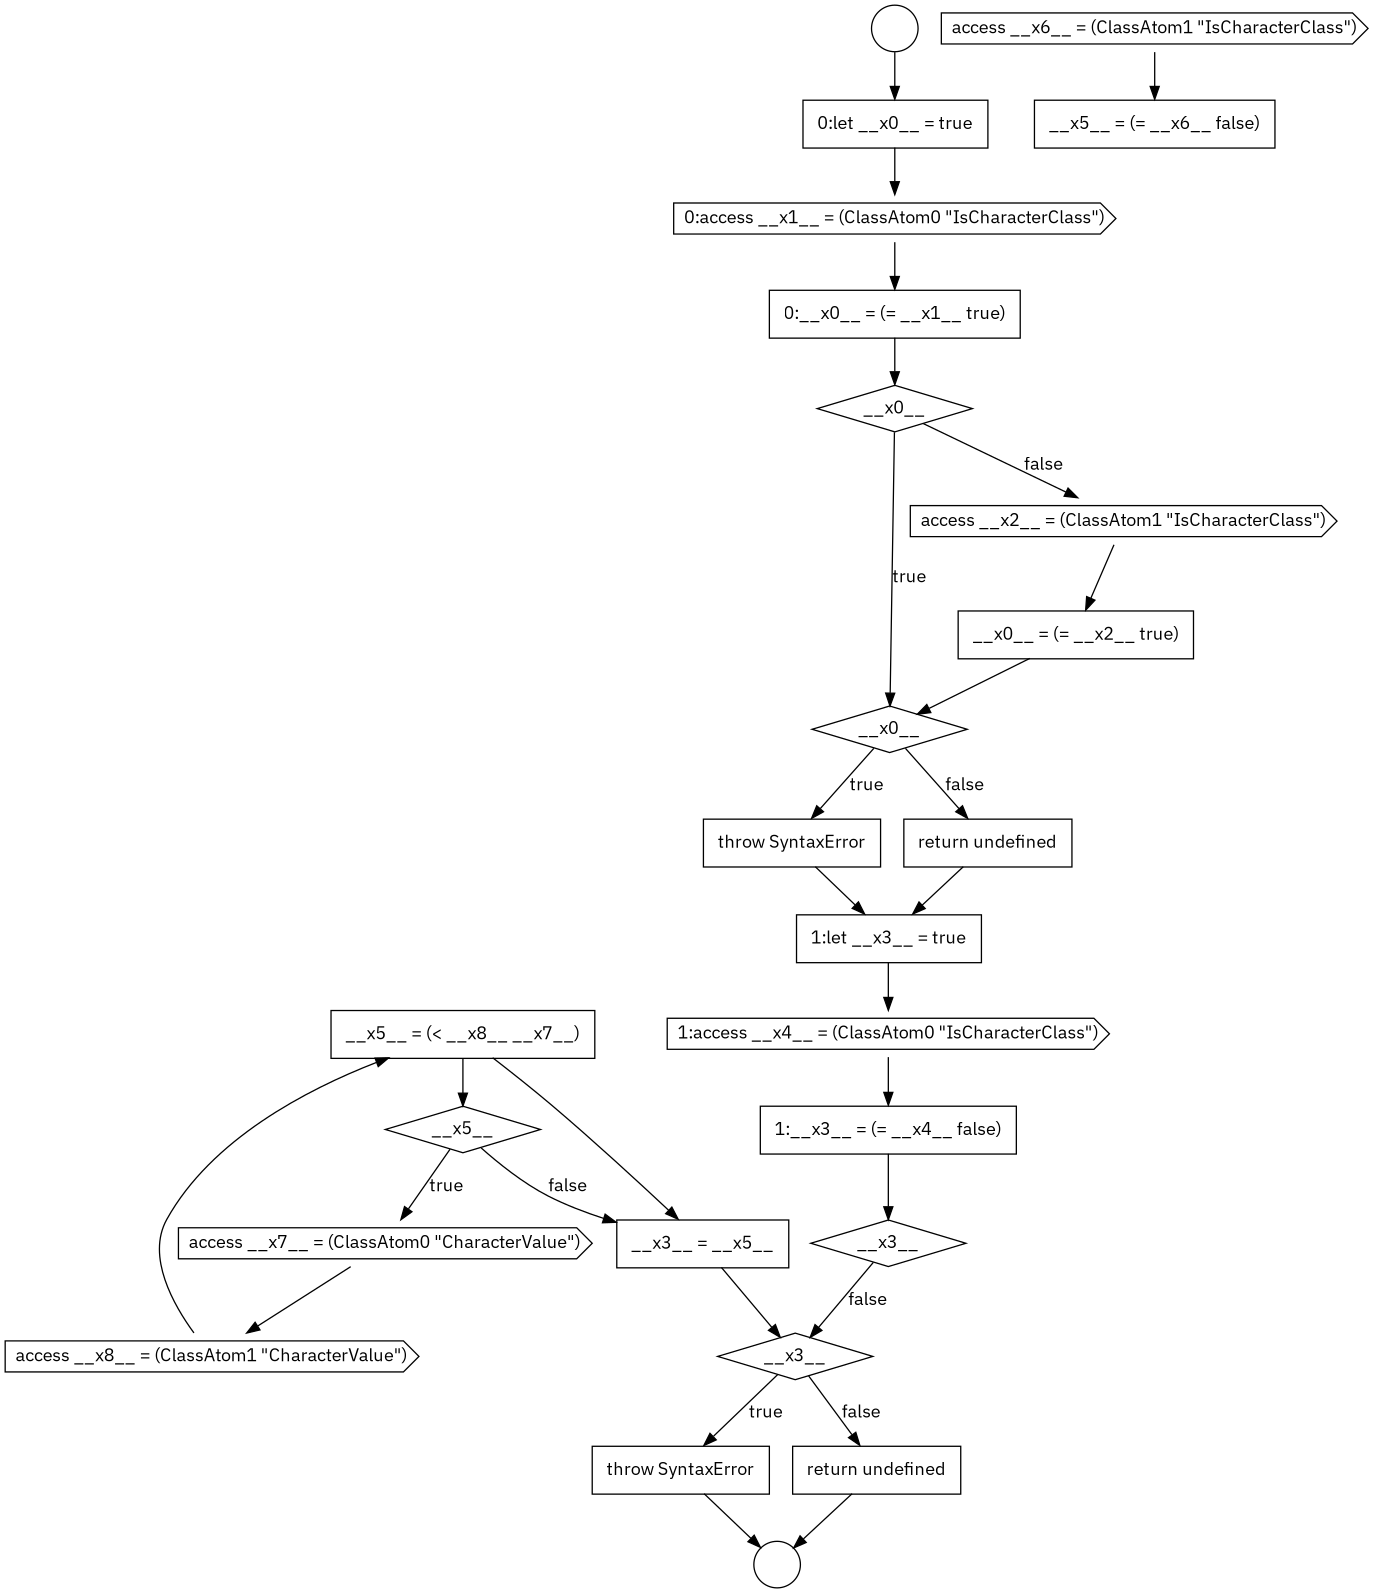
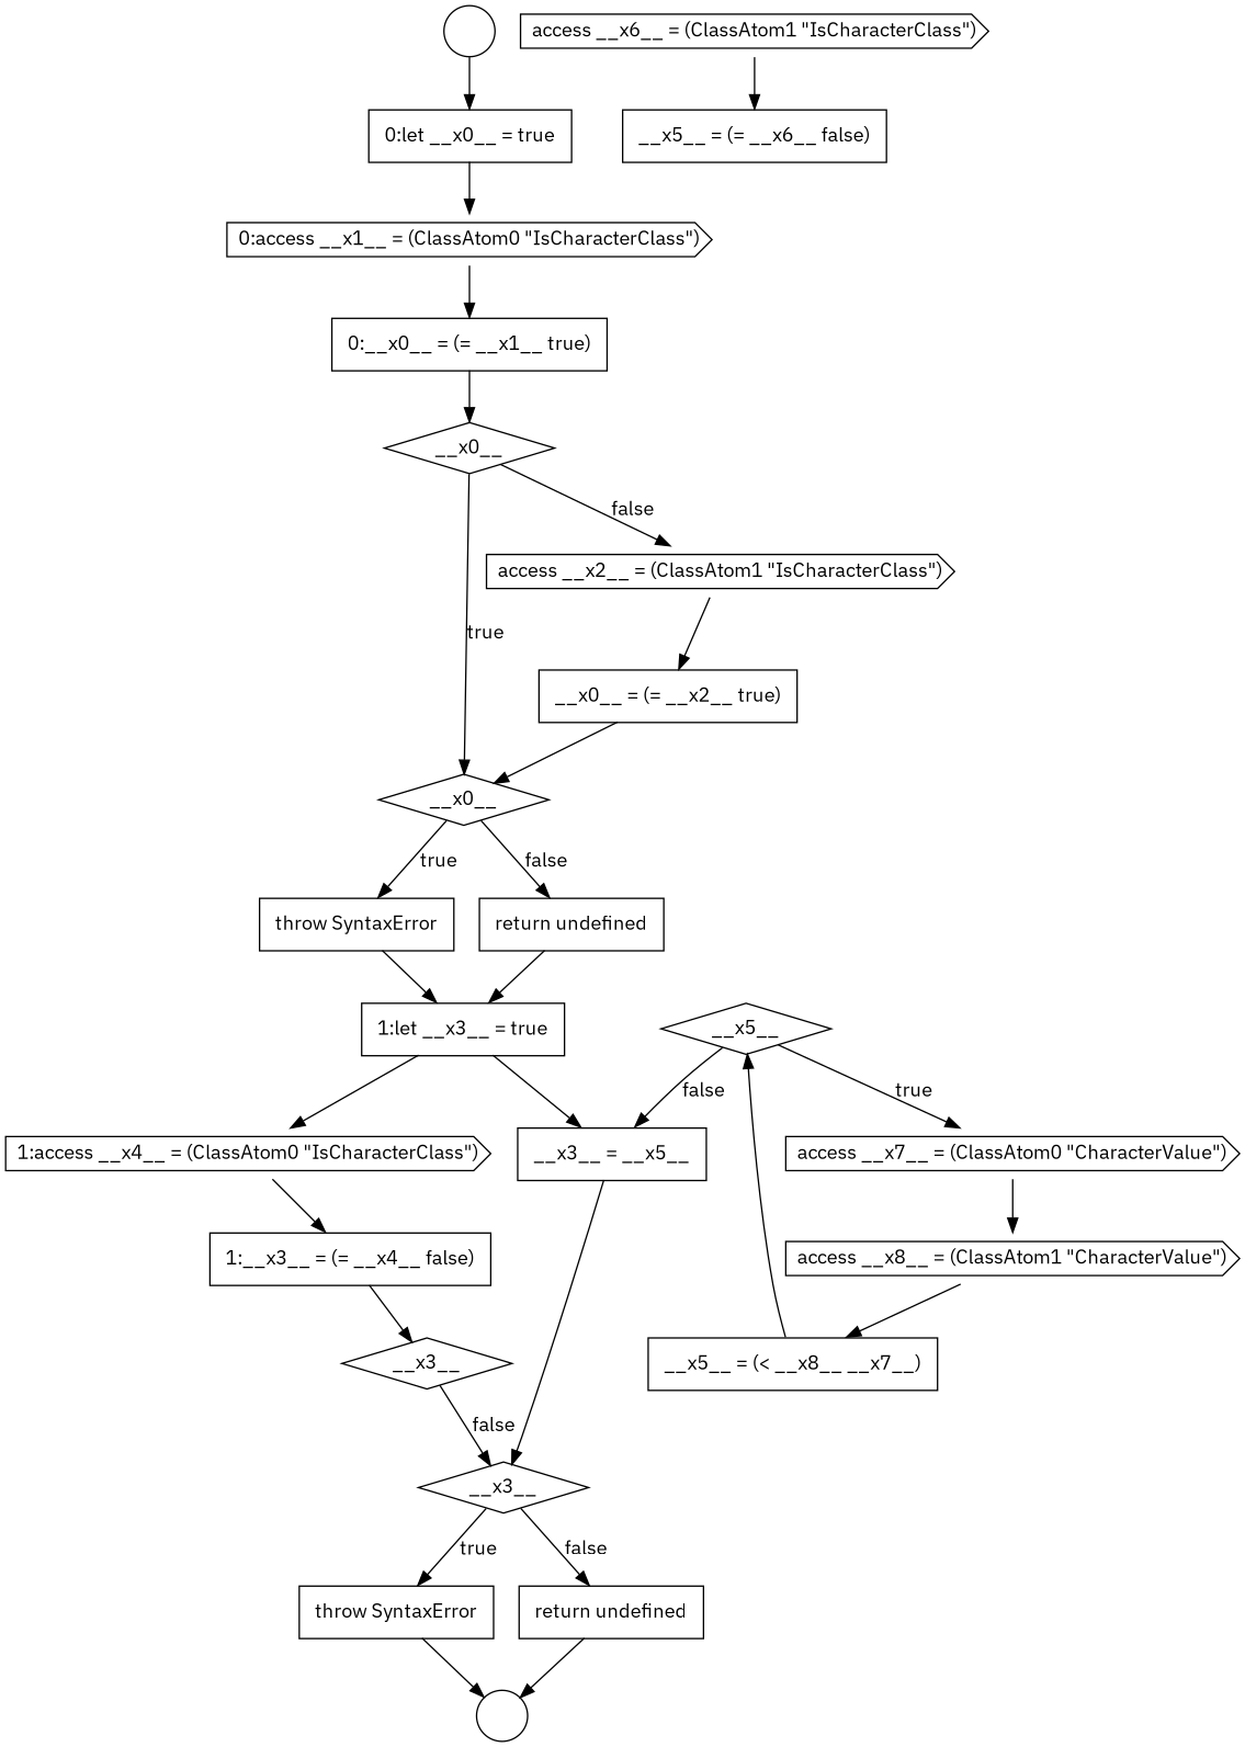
  digraph {
    fontname="IBM Plex Sans"
    node [color=black fillcolor=white fontname="IBM Plex Sans" shape=none style=filled]
    edge [color=black fontname="IBM Plex Sans"]
    n1 [label=<<font color="black">1:access __x4__ = (ClassAtom0 &quot;IsCharacterClass&quot;)</font>> shape=cds]
    n2 [label=<<font color="black">     <table border="0" cellborder="1" cellspacing="0" cellpadding="10">       <tr><td align="left">1:__x3__ = (= __x4__ false)</td></tr>     </table>   </font>> margin=0]
    n3 [label=<<font color="black">__x3__</font>> shape=diamond]
    n4 [label=<<font color="black">__x0__</font>> shape=diamond]
    n5 [label=<<font color="black">     <table border="0" cellborder="1" cellspacing="0" cellpadding="10">       <tr><td align="left">throw SyntaxError</td></tr>     </table>   </font>> margin=0]
    n6 [label=<<font color="black">     <table border="0" cellborder="1" cellspacing="0" cellpadding="10">       <tr><td align="left">return undefined</td></tr>     </table>   </font>> margin=0]
    n7 [label=<<font color="black">     <table border="0" cellborder="1" cellspacing="0" cellpadding="10">       <tr><td align="left">1:let __x3__ = true</td></tr>     </table>   </font>> margin=0]
    n8 [label=<<font color="black">     <table border="0" cellborder="1" cellspacing="0" cellpadding="10">       <tr><td align="left">0:__x0__ = (= __x1__ true)</td></tr>     </table>   </font>> margin=0]
    n9 [label=<<font color="black">__x0__</font>> shape=diamond]
    n10 [label=<<font color="black">access __x2__ = (ClassAtom1 &quot;IsCharacterClass&quot;)</font>> shape=cds]
    n11 [label=<<font color="black">     <table border="0" cellborder="1" cellspacing="0" cellpadding="10">       <tr><td align="left">__x5__ = (&lt; __x8__ __x7__)</td></tr>     </table>   </font>> margin=0]
    n12 [label=<<font color="black">     <table border="0" cellborder="1" cellspacing="0" cellpadding="10">       <tr><td align="left">__x3__ = __x5__</td></tr>     </table>   </font>> margin=0]
    n13 [label=<<font color="black">__x5__</font>> shape=diamond]
    n14 [label=<<font color="black">__x3__</font>> shape=diamond]
    n15 [label=<<font color="black">access __x6__ = (ClassAtom1 &quot;IsCharacterClass&quot;)</font>> shape=cds]
    n16 [label=<<font color="black">     <table border="0" cellborder="1" cellspacing="0" cellpadding="10">       <tr><td align="left">__x5__ = (= __x6__ false)</td></tr>     </table>   </font>> margin=0]
    n17 [label=<<font color="black">     <table border="0" cellborder="1" cellspacing="0" cellpadding="10">       <tr><td align="left">__x0__ = (= __x2__ true)</td></tr>     </table>   </font>> margin=0]
    n18 [label=<<font color="black">0:access __x1__ = (ClassAtom0 &quot;IsCharacterClass&quot;)</font>> shape=cds]
    n19 [label=<<font color="black">     <table border="0" cellborder="1" cellspacing="0" cellpadding="10">       <tr><td align="left">throw SyntaxError</td></tr>     </table>   </font>> margin=0]
    n20 [label=<<font color="black">     <table border="0" cellborder="1" cellspacing="0" cellpadding="10">       <tr><td align="left">return undefined</td></tr>     </table>   </font>> margin=0]
    n21 [label=" " shape=circle]
    n22 [label=<<font color="black">access __x7__ = (ClassAtom0 &quot;CharacterValue&quot;)</font>> shape=cds]
    n23 [label=<<font color="black">access __x8__ = (ClassAtom1 &quot;CharacterValue&quot;)</font>> shape=cds]
    n24 [label=" " shape=circle]
    n25 [label=<<font color="black">     <table border="0" cellborder="1" cellspacing="0" cellpadding="10">       <tr><td align="left">0:let __x0__ = true</td></tr>     </table>   </font>> margin=0]
    n1 -> n2
    n2 -> n3
    n3 -> n14 [label=<<font color="black">false</font>>]
    n4 -> n5 [label=<<font color="black">true</font>>]
    n4 -> n6 [label=<<font color="black">false</font>>]
    n5 -> n7
    n6 -> n7
    n7 -> n1
    n8 -> n9
    n9 -> n4 [label=<<font color="black">true</font>>]
    n9 -> n10 [label=<<font color="black">false</font>>]
    n10 -> n17
-   n11 -> n12
+   n7 -> n12
    n11 -> n13
    n12 -> n14
    n13 -> n12 [label=<<font color="black">false</font>>]
    n13 -> n22 [label=<<font color="black">true</font>>]
    n14 -> n19 [label=<<font color="black">true</font>>]
    n14 -> n20 [label=<<font color="black">false</font>>]
    n15 -> n16
    n17 -> n4
    n18 -> n8
    n19 -> n21
    n20 -> n21
    n22 -> n23
    n23 -> n11
    n24 -> n25
    n25 -> n18
  }
